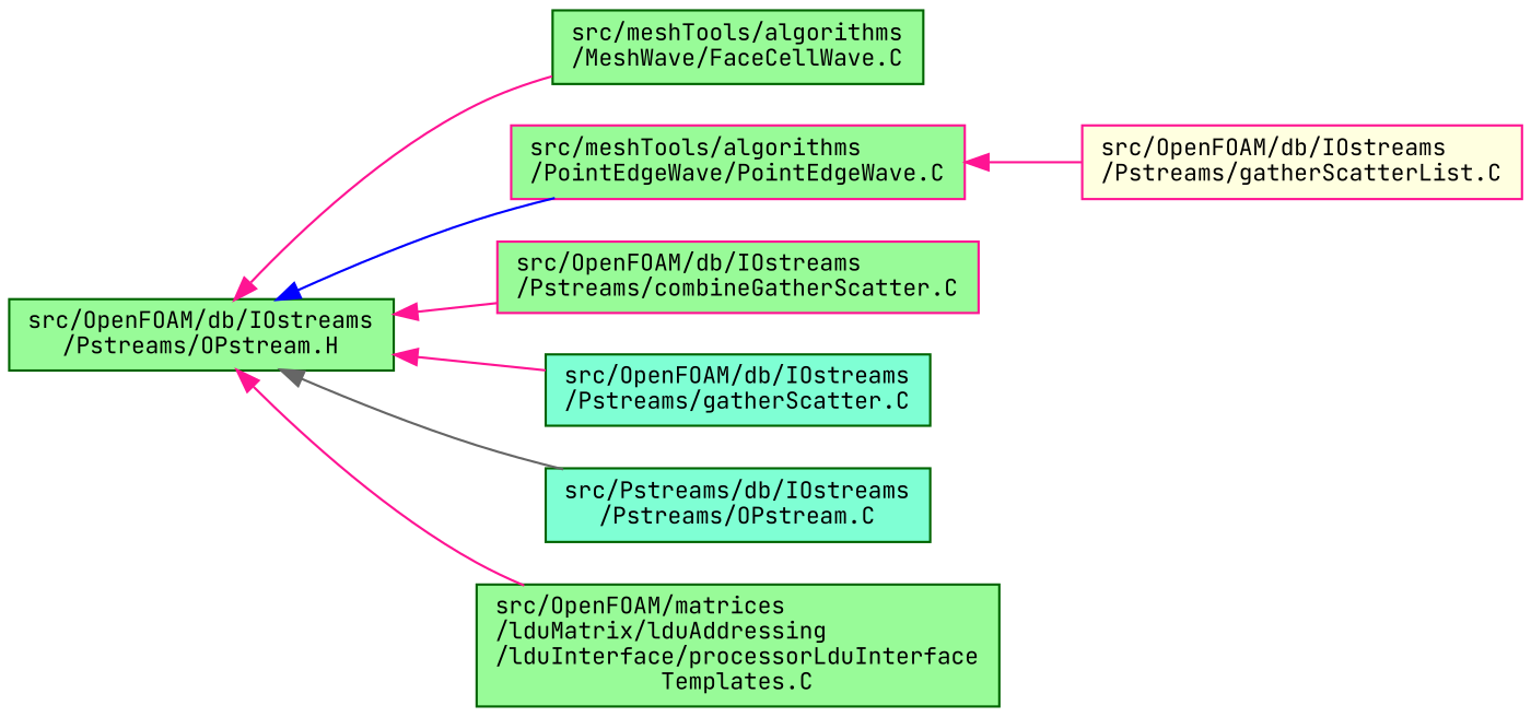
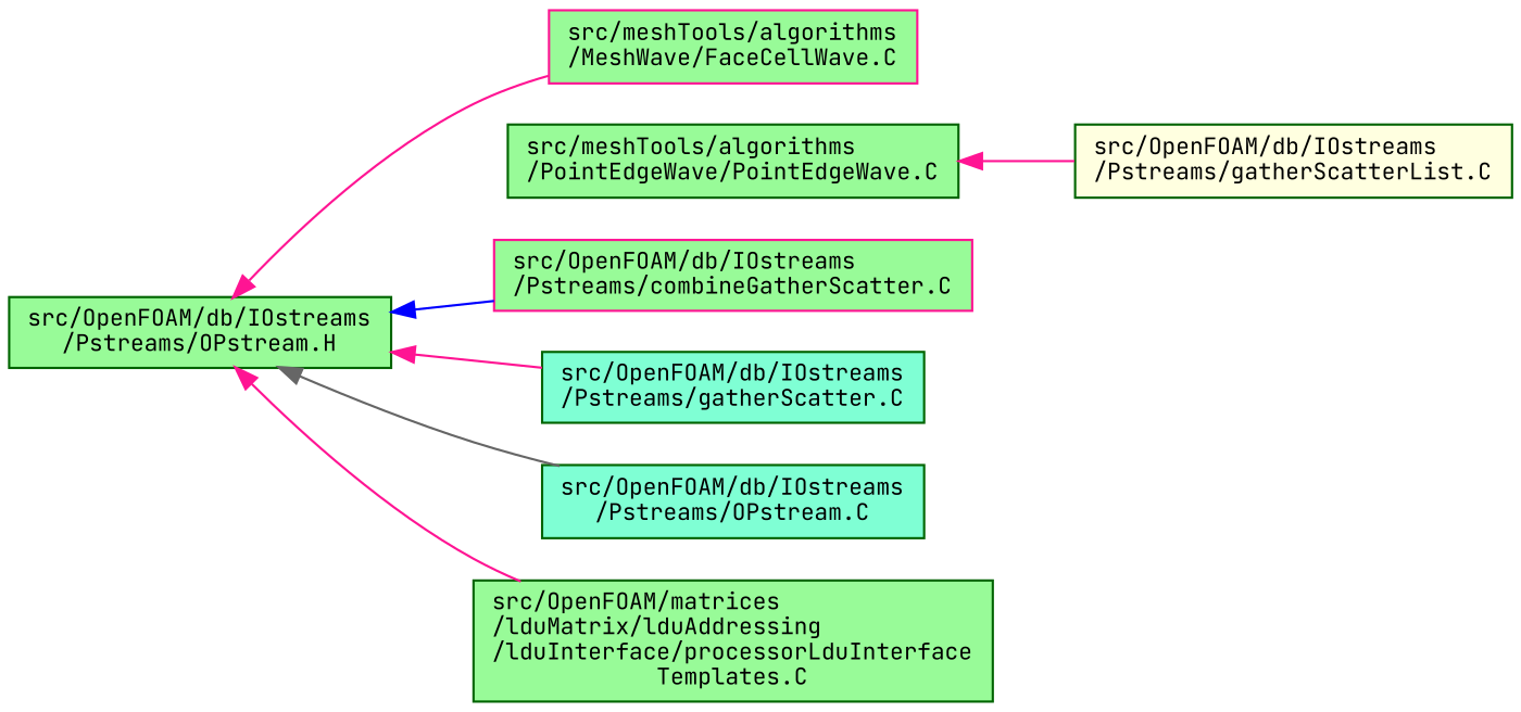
  digraph {
    fontname="JetBrains Mono"
    rankdir=LR
    node [color=darkgreen fillcolor=palegreen fontname="JetBrains Mono" fontsize=10 shape=record style=filled]
    edge [color=deeppink dir=back fontname="JetBrains Mono" fontsize=10 labelfontname=Helvetica labelfontsize=10 style=solid]
    n1 [fontcolor=black height=0.2 label="src/OpenFOAM/db/IOstreams\l/Pstreams/OPstream.H" width=0.4]
-   n2 [height=0.2 label="src/meshTools/algorithms\l/MeshWave/FaceCellWave.C" width=0.4]
-   n3 [color=deeppink height=0.2 label="src/meshTools/algorithms\l/PointEdgeWave/PointEdgeWave.C" width=0.4]
+   n2 [color=deeppink height=0.2 label="src/meshTools/algorithms\l/MeshWave/FaceCellWave.C" width=0.4]
+   n3 [height=0.2 label="src/meshTools/algorithms\l/PointEdgeWave/PointEdgeWave.C" width=0.4]
    n4 [color=deeppink height=0.2 label="src/OpenFOAM/db/IOstreams\l/Pstreams/combineGatherScatter.C" width=0.4]
    n5 [fillcolor=aquamarine height=0.2 label="src/OpenFOAM/db/IOstreams\l/Pstreams/gatherScatter.C" width=0.4]
-   n6 [fillcolor=aquamarine height=0.2 label="src/Pstreams/db/IOstreams\l/Pstreams/OPstream.C" width=0.4]
+   n6 [fillcolor=aquamarine height=0.2 label="src/OpenFOAM/db/IOstreams\l/Pstreams/OPstream.C" width=0.4]
    n7 [height=0.2 label="src/OpenFOAM/matrices\l/lduMatrix/lduAddressing\l/lduInterface/processorLduInterface\lTemplates.C" width=0.4]
-   n8 [color=deeppink fillcolor=lightyellow height=0.2 label="src/OpenFOAM/db/IOstreams\l/Pstreams/gatherScatterList.C" width=0.4]
+   n8 [fillcolor=lightyellow height=0.2 label="src/OpenFOAM/db/IOstreams\l/Pstreams/gatherScatterList.C" width=0.4]
    n1 -> n2
-   n1 -> n3 [color=blue]
-   n1 -> n4
+   n1 -> n4 [color=blue]
    n1 -> n5
    n1 -> n6 [color=gray40]
    n1 -> n7
    n3 -> n8
  }
